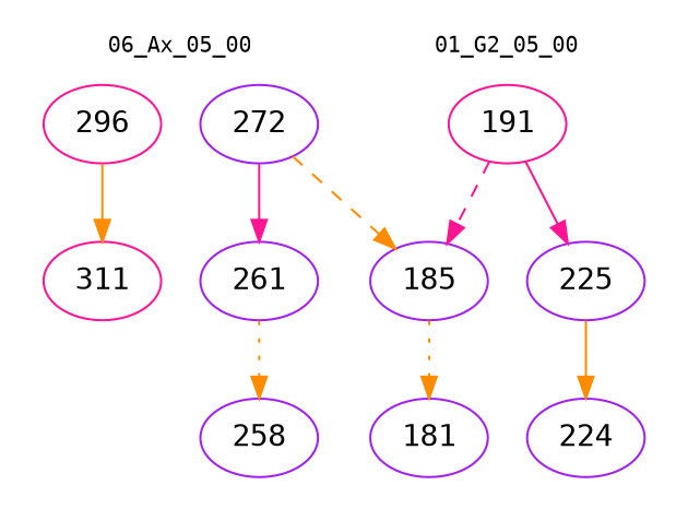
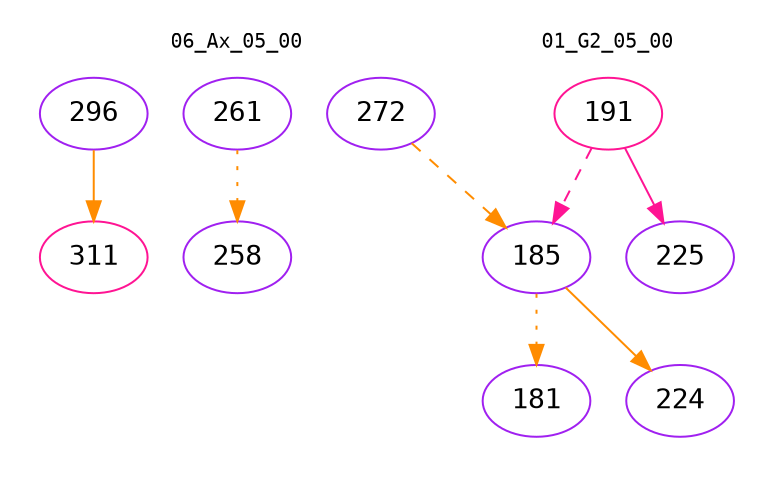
  digraph {
    fontname="DejaVu Sans Mono"
    node [color=purple fontname="DejaVu Sans Mono"]
    edge [color=darkorange fontname="DejaVu Sans Mono" style=solid]
    n1 [label=272]
    n2 [label=261]
-   n3 [color=deeppink label=296]
+   n3 [label=296]
    n4 [label=258]
    n5 [color=deeppink label=311]
    n6 [color=deeppink label=191]
    n7 [label=185]
    n8 [label=225]
    n9 [label=181]
    n10 [label=224]
    subgraph cluster_1 {
      color=white
      fontsize=10
      label="06_Ax_05_00"
      n1
      n2
      n3
      n4
      n5
    }
    subgraph cluster_2 {
      color=white
      fontsize=10
      label="01_G2_05_00"
      n6
      n7
      n8
      n9
      n10
    }
-   n1 -> n2 [color=deeppink]
    n1 -> n7 [style=dashed]
    n2 -> n4 [style=dotted]
    n3 -> n5
    n6 -> n7 [color=deeppink style=dashed]
    n6 -> n8 [color=deeppink]
    n7 -> n9 [style=dotted]
-   n8 -> n10
+   n7 -> n10
  }
